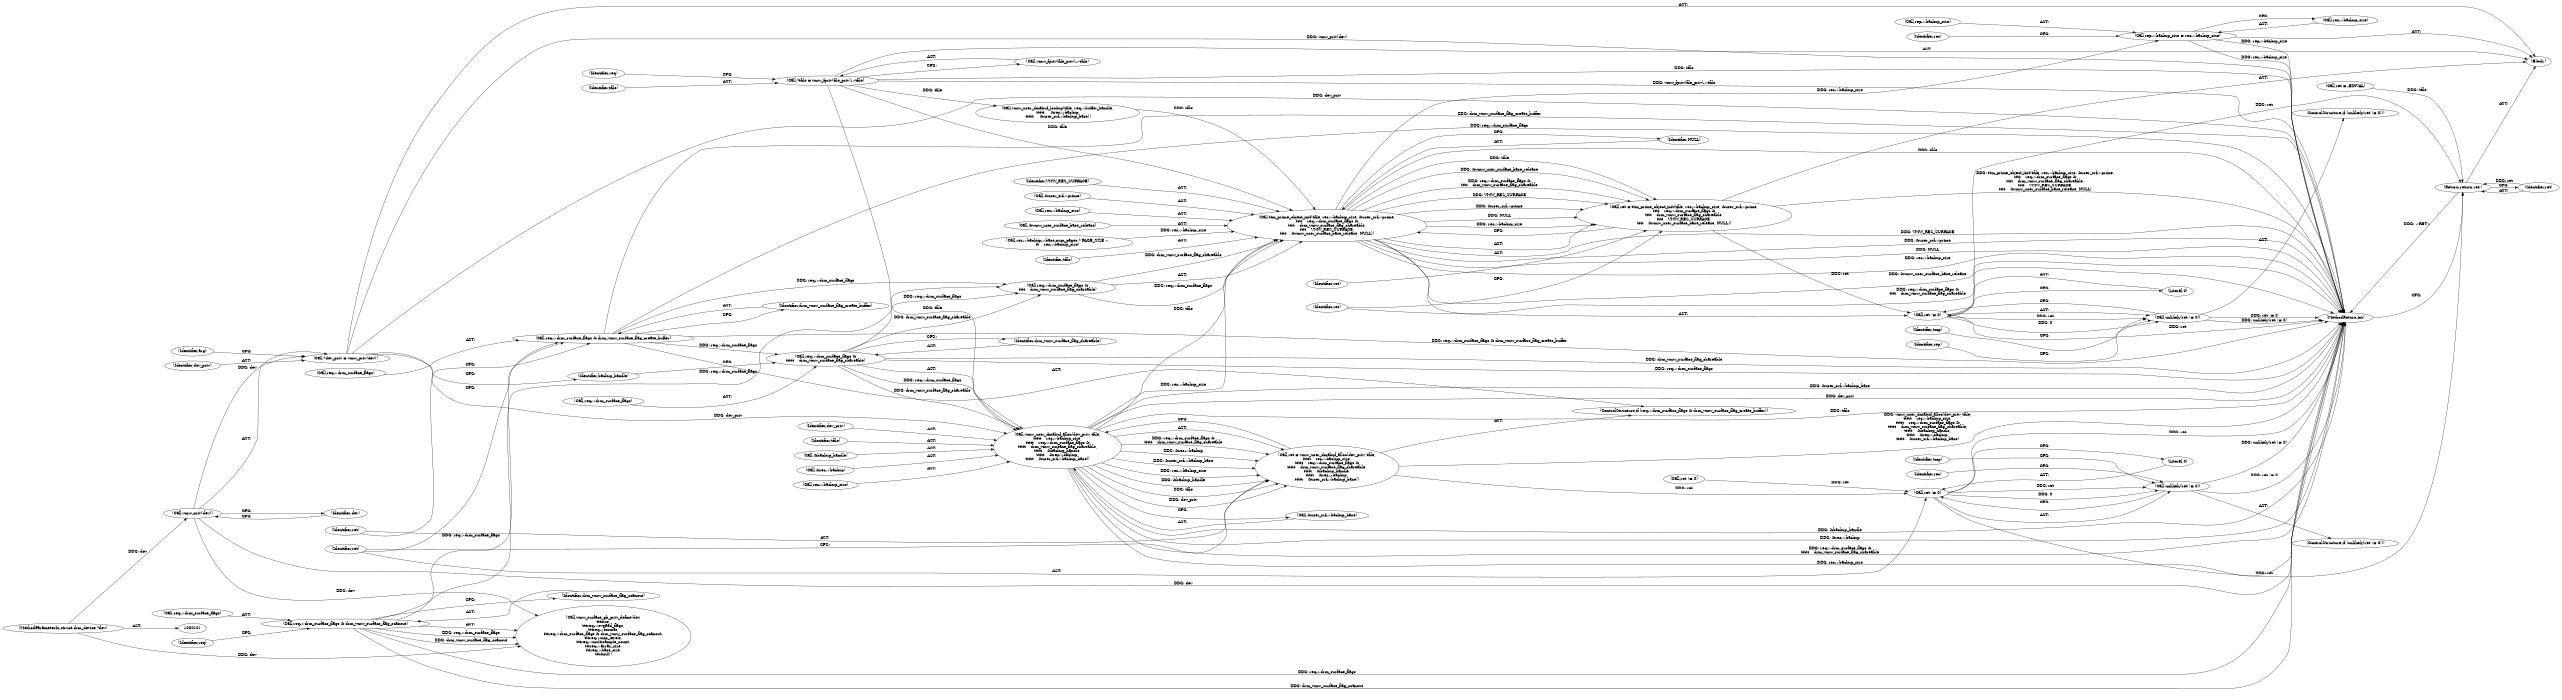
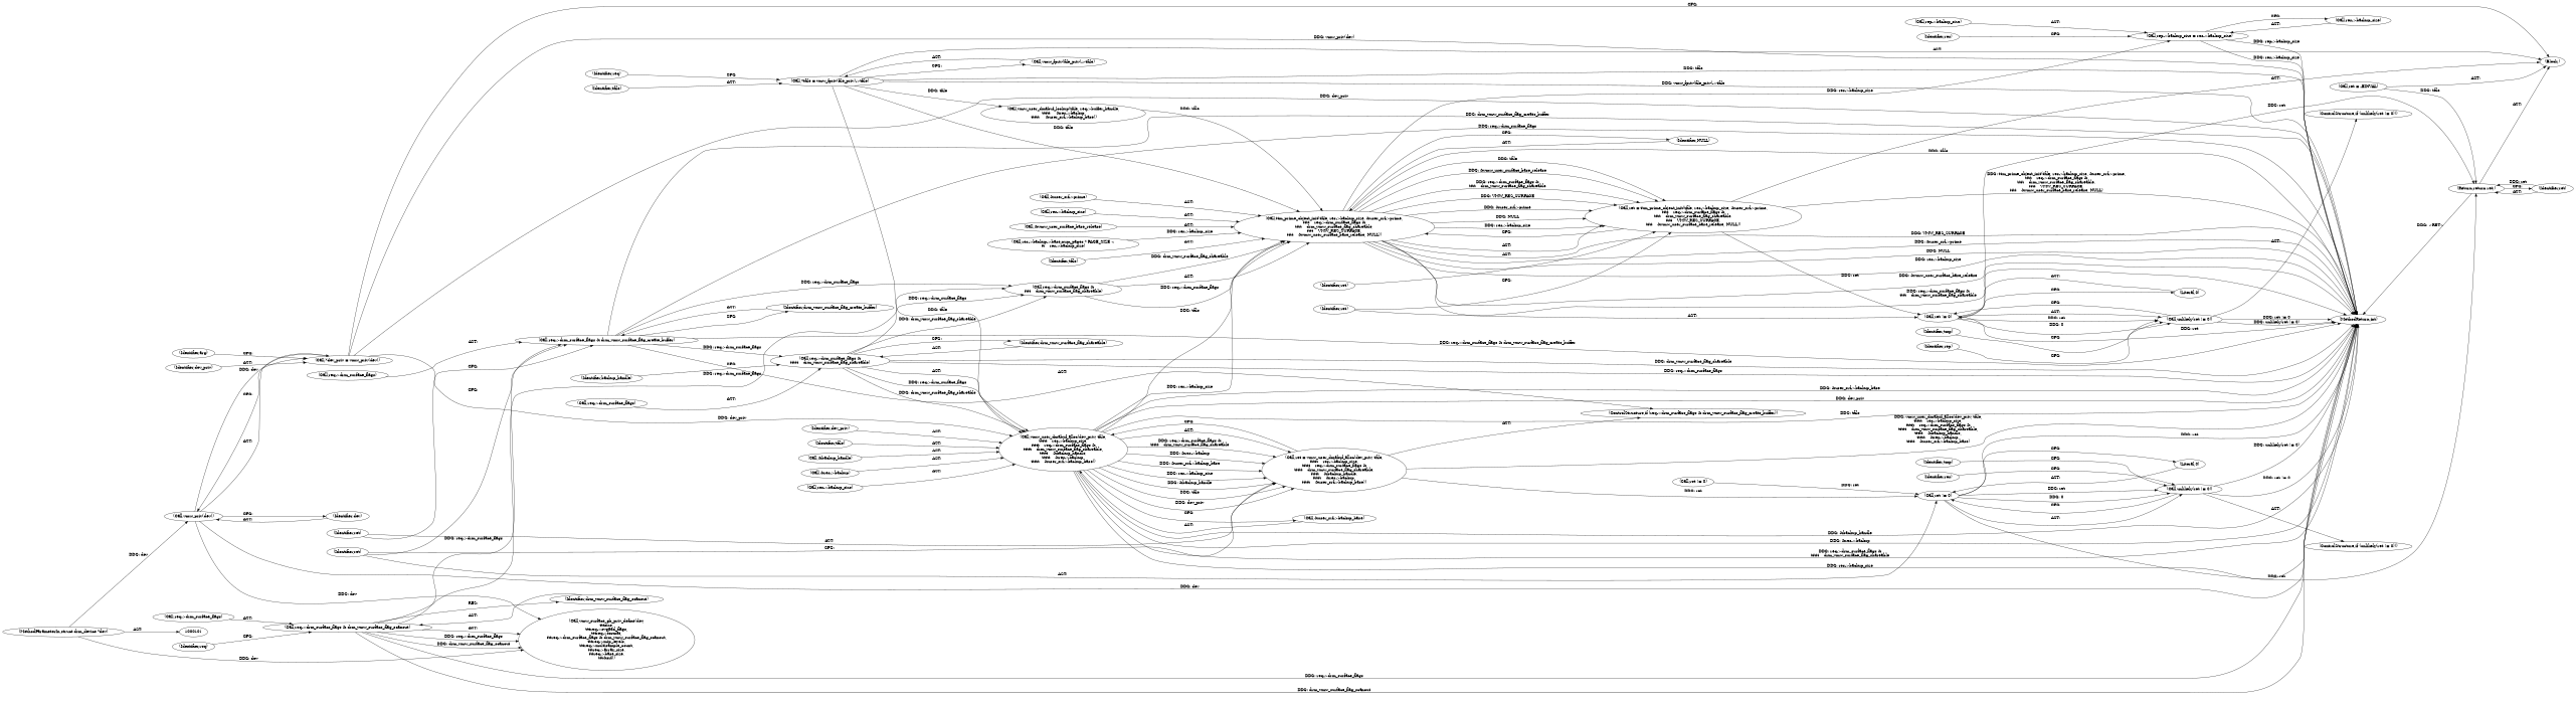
  digraph {
    rankdir=LR
    n1 [label="(Call,vmw_user_dmabuf_alloc(dev_priv, tfile,\n\t\t\t\t\t    res->backup_size,\n\t\t\t\t\t    req->drm_surface_flags &\n\t\t\t\t\t    drm_vmw_surface_flag_shareable,\n\t\t\t\t\t    &backup_handle,\n\t\t\t\t\t    &res->backup,\n\t\t\t\t\t    &user_srf->backup_base))"]
    n2 [label="(Call,ret = vmw_user_dmabuf_alloc(dev_priv, tfile,\n\t\t\t\t\t    res->backup_size,\n\t\t\t\t\t    req->drm_surface_flags &\n\t\t\t\t\t    drm_vmw_surface_flag_shareable,\n\t\t\t\t\t    &backup_handle,\n\t\t\t\t\t    &res->backup,\n\t\t\t\t\t    &user_srf->backup_base))"]
    n3 [label="(Call,ttm_prime_object_init(tfile, res->backup_size, &user_srf->prime,\n\t\t\t\t    req->drm_surface_flags &\n\t\t\t\t    drm_vmw_surface_flag_shareable,\n\t\t\t\t    VMW_RES_SURFACE,\n\t\t\t\t    &vmw_user_surface_base_release, NULL))"]
    n4 [label="(MethodReturn,int)"]
    n5 [label="(Call,&user_srf->backup_base)"]
    n6 [label="(ControlStructure,if (req->drm_surface_flags & drm_vmw_surface_flag_create_buffer))"]
    n7 [label="(Call,ret != 0)"]
    n8 [label="(Call,ret = ttm_prime_object_init(tfile, res->backup_size, &user_srf->prime,\n\t\t\t\t    req->drm_surface_flags &\n\t\t\t\t    drm_vmw_surface_flag_shareable,\n\t\t\t\t    VMW_RES_SURFACE,\n\t\t\t\t    &vmw_user_surface_base_release, NULL))"]
    n9 [label="(Call,rep->backup_size = res->backup_size)"]
    n10 [label="(Identifier,NULL)"]
    n11 [label="(Return,return ret;)"]
    n12 [label="(Call,*dev_priv = vmw_priv(dev))"]
    n13 [label="(Call,vmw_priv(dev))"]
    n14 [label="(Block,)"]
    n15 [label="(Identifier,dev)"]
    n16 [label="(Call,vmw_surface_gb_priv_define(dev,\n\t\t\tsize,\n\t\t\treq->svga3d_flags,\n\t\t\treq->format,\n\t\t\treq->drm_surface_flags & drm_vmw_surface_flag_scanout,\n\t\t\treq->mip_levels,\n\t\t\treq->multisample_count,\n\t\t\treq->array_size,\n\t\t\treq->base_size,\n\t\t\t&srf))"]
    n17 [label="(MethodParameterIn,struct drm_device *dev)"]
    1000101
    n19 [label="(Call,*tfile = vmw_fpriv(file_priv)->tfile)"]
    n20 [label="(Call,vmw_fpriv(file_priv)->tfile)"]
    n21 [label="(Call,vmw_user_dmabuf_lookup(tfile, req->buffer_handle,\n \t\t\t\t\t     &res->backup,\n \t\t\t\t\t     &user_srf->backup_base))"]
    n22 [label="(Call,req->drm_surface_flags &\n\t\t\t\t\t    drm_vmw_surface_flag_shareable)"]
    n23 [label="(Call,req->drm_surface_flags &\n\t\t\t\t    drm_vmw_surface_flag_shareable)"]
    n24 [label="(Identifier,drm_vmw_surface_flag_shareable)"]
    n25 [label="(Call,req->drm_surface_flags & drm_vmw_surface_flag_create_buffer)"]
    n26 [label="(Identifier,drm_vmw_surface_flag_create_buffer)"]
    n27 [label="(Call,req->drm_surface_flags & drm_vmw_surface_flag_scanout)"]
    n28 [label="(Identifier,drm_vmw_surface_flag_scanout)"]
    n29 [label="(Call,unlikely(ret != 0))"]
    n30 [label="(Literal,0)"]
    n31 [label="(ControlStructure,if (unlikely(ret != 0)))"]
    n32 [label="(Identifier,ret)"]
    n33 [label="(Call,ret != 0)"]
    n34 [label="(Call,res->backup_size)"]
    n35 [label="(Call,unlikely(ret != 0))"]
    n36 [label="(Literal,0)"]
    n37 [label="(ControlStructure,if (unlikely(ret != 0)))"]
    n38 [label="(Call,req->drm_surface_flags)"]
    n39 [label="(Identifier,tmp)"]
    n40 [label="(Identifier,res)"]
    n41 [label="(Identifier,ret)"]
    n42 [label="(Identifier,req)"]
    n43 [label="(Call,res->backup_size)"]
    n44 [label="(Identifier,ret)"]
    n45 [label="(Call,ret != 0)"]
    n46 [label="(Identifier,tfile)"]
    n47 [label="(Identifier,backup_handle)"]
-   n48 [label="(Identifier,VMW_RES_SURFACE)"]
    n49 [label="(Call,&backup_handle)"]
    n50 [label="(Call,req->drm_surface_flags)"]
    n51 [label="(Identifier,req)"]
    n52 [label="(Identifier,tfile)"]
    n53 [label="(Call,&user_srf->prime)"]
    n54 [label="(Identifier,res)"]
    n55 [label="(Call,res->backup_size)"]
    n56 [label="(Identifier,dev_priv)"]
    n57 [label="(Call,req->drm_surface_flags)"]
    n58 [label="(Identifier,arg)"]
    n59 [label="(Identifier,rep)"]
    n60 [label="(Identifier,ret)"]
    n61 [label="(Identifier,tmp)"]
    n62 [label="(Identifier,dev_priv)"]
    n63 [label="(Identifier,ret)"]
    n64 [label="(Identifier,tfile)"]
    n65 [label="(Call,&vmw_user_surface_base_release)"]
    n66 [label="(Call,rep->backup_size)"]
    n67 [label="(Call,&res->backup)"]
    n68 [label="(Call,ret = -EINVAL)"]
    n69 [label="(Call,res->backup->base.num_pages * PAGE_SIZE <\n\t\t    res->backup_size)"]
    n1 -> n2 [label="AST: "]
    n1 -> n2 [label="DDG: req->drm_surface_flags &\n\t\t\t\t\t    drm_vmw_surface_flag_shareable"]
    n1 -> n2 [label="DDG: &res->backup"]
    n1 -> n2 [label="DDG: &user_srf->backup_base"]
    n1 -> n2 [label="DDG: res->backup_size"]
    n1 -> n2 [label="DDG: &backup_handle"]
    n1 -> n2 [label="DDG: tfile"]
    n1 -> n2 [label="DDG: dev_priv"]
    n1 -> n3 [label="DDG: tfile"]
    n1 -> n3 [label="DDG: res->backup_size"]
    n1 -> n4 [label="DDG: &user_srf->backup_base"]
    n1 -> n4 [label="DDG: dev_priv"]
    n1 -> n4 [label="DDG: tfile"]
    n1 -> n4 [label="DDG: &backup_handle"]
    n1 -> n4 [label="DDG: &res->backup"]
    n1 -> n4 [label="DDG: req->drm_surface_flags &\n\t\t\t\t\t    drm_vmw_surface_flag_shareable"]
    n1 -> n4 [label="DDG: res->backup_size"]
    n1 -> n5 [label="CFG: "]
    n2 -> n1 [label="CFG: "]
    n2 -> n4 [label="DDG: vmw_user_dmabuf_alloc(dev_priv, tfile,\n\t\t\t\t\t    res->backup_size,\n\t\t\t\t\t    req->drm_surface_flags &\n\t\t\t\t\t    drm_vmw_surface_flag_shareable,\n\t\t\t\t\t    &backup_handle,\n\t\t\t\t\t    &res->backup,\n\t\t\t\t\t    &user_srf->backup_base)"]
    n2 -> n6 [label="AST: "]
    n2 -> n7 [label="DDG: ret"]
    n3 -> n4 [label="DDG: VMW_RES_SURFACE"]
    n3 -> n4 [label="DDG: &user_srf->prime"]
    n3 -> n4 [label="DDG: NULL"]
    n3 -> n4 [label="DDG: res->backup_size"]
    n3 -> n4 [label="DDG: &vmw_user_surface_base_release"]
    n3 -> n4 [label="DDG: req->drm_surface_flags &\n\t\t\t\t    drm_vmw_surface_flag_shareable"]
    n3 -> n4 [label="DDG: tfile"]
    n3 -> n8 [label="AST: "]
    n3 -> n8 [label="DDG: tfile"]
    n3 -> n8 [label="DDG: &vmw_user_surface_base_release"]
    n3 -> n8 [label="DDG: req->drm_surface_flags &\n\t\t\t\t    drm_vmw_surface_flag_shareable"]
    n3 -> n8 [label="DDG: VMW_RES_SURFACE"]
    n3 -> n8 [label="DDG: &user_srf->prime"]
    n3 -> n8 [label="DDG: NULL"]
    n3 -> n8 [label="DDG: res->backup_size"]
    n3 -> n9 [label="DDG: res->backup_size"]
    n3 -> n10 [label="CFG: "]
-   n4 -> n11 [label="CFG: "]
    n5 -> n1 [label="AST: "]
    n7 -> n4 [label="DDG: ret"]
    n7 -> n11 [label="DDG: ret"]
    n7 -> n29 [label="AST: "]
    n7 -> n29 [label="DDG: ret"]
    n7 -> n29 [label="DDG: 0"]
    n7 -> n30 [label="CFG: "]
    n8 -> n3 [label="CFG: "]
    n8 -> n4 [label="DDG: ttm_prime_object_init(tfile, res->backup_size, &user_srf->prime,\n\t\t\t\t    req->drm_surface_flags &\n\t\t\t\t    drm_vmw_surface_flag_shareable,\n\t\t\t\t    VMW_RES_SURFACE,\n\t\t\t\t    &vmw_user_surface_base_release, NULL)"]
    n8 -> n14 [label="AST: "]
    n8 -> n33 [label="DDG: ret"]
    n9 -> n4 [label="DDG: rep->backup_size"]
    n9 -> n4 [label="DDG: res->backup_size"]
-   n9 -> n14 [label="AST: "]
+   n68 -> n14 [label="AST: "]
    n9 -> n34 [label="CFG: "]
    n10 -> n3 [label="AST: "]
    n11 -> n4 [label="DDG: <RET>"]
    n11 -> n14 [label="AST: "]
    n11 -> n32 [label="CFG: "]
    n12 -> n1 [label="DDG: dev_priv"]
    n12 -> n4 [label="DDG: dev_priv"]
    n12 -> n4 [label="DDG: vmw_priv(dev)"]
-   n12 -> n47 [label="CFG: "]
-   n12 -> n14 [label="AST: "]
+   n12 -> n13 [label="CFG: "]
+   n12 -> n14 [label="CFG: "]
    n13 -> n4 [label="DDG: dev"]
    n13 -> n12 [label="AST: "]
    n13 -> n12 [label="DDG: dev"]
    n13 -> n15 [label="CFG: "]
    n13 -> n16 [label="DDG: dev"]
-   n15 -> n13 [label="CFG: "]
+   n15 -> n13 [label="AST: "]
    n17 -> n13 [label="DDG: dev"]
    n17 -> n16 [label="DDG: dev"]
    n17 -> 1000101 [label="AST: "]
    n19 -> n1 [label="DDG: tfile"]
    n19 -> n3 [label="DDG: tfile"]
    n19 -> n4 [label="DDG: vmw_fpriv(file_priv)->tfile"]
    n19 -> n4 [label="DDG: tfile"]
    n19 -> n14 [label="AST: "]
    n19 -> n20 [label="CFG: "]
    n19 -> n21 [label="DDG: tfile"]
    n20 -> n19 [label="AST: "]
    n21 -> n3 [label="DDG: tfile"]
    n22 -> n1 [label="AST: "]
    n22 -> n1 [label="DDG: req->drm_surface_flags"]
    n22 -> n1 [label="DDG: drm_vmw_surface_flag_shareable"]
    n22 -> n4 [label="DDG: drm_vmw_surface_flag_shareable"]
    n22 -> n4 [label="DDG: req->drm_surface_flags"]
    n22 -> n23 [label="DDG: req->drm_surface_flags"]
    n22 -> n23 [label="DDG: drm_vmw_surface_flag_shareable"]
    n22 -> n24 [label="CFG: "]
    n23 -> n3 [label="AST: "]
    n23 -> n3 [label="DDG: req->drm_surface_flags"]
    n23 -> n3 [label="DDG: drm_vmw_surface_flag_shareable"]
    n24 -> n22 [label="AST: "]
    n25 -> n4 [label="DDG: drm_vmw_surface_flag_create_buffer"]
    n25 -> n4 [label="DDG: req->drm_surface_flags & drm_vmw_surface_flag_create_buffer"]
    n25 -> n4 [label="DDG: req->drm_surface_flags"]
    n25 -> n6 [label="AST: "]
    n25 -> n22 [label="DDG: req->drm_surface_flags"]
    n25 -> n23 [label="DDG: req->drm_surface_flags"]
    n25 -> n26 [label="CFG: "]
    n26 -> n25 [label="AST: "]
    n27 -> n4 [label="DDG: req->drm_surface_flags"]
    n27 -> n4 [label="DDG: drm_vmw_surface_flag_scanout"]
    n27 -> n16 [label="AST: "]
    n27 -> n16 [label="DDG: req->drm_surface_flags"]
    n27 -> n16 [label="DDG: drm_vmw_surface_flag_scanout"]
    n27 -> n23 [label="DDG: req->drm_surface_flags"]
    n27 -> n25 [label="DDG: req->drm_surface_flags"]
-   n27 -> n28 [label="CFG: "]
+   n27 -> n28 [label="RES: "]
    n28 -> n27 [label="AST: "]
    n29 -> n4 [label="DDG: unlikely(ret != 0)"]
    n29 -> n4 [label="DDG: ret != 0"]
    n29 -> n7 [label="CFG: "]
    n29 -> n31 [label="AST: "]
    n30 -> n7 [label="AST: "]
    n32 -> n11 [label="AST: "]
    n32 -> n11 [label="DDG: ret"]
    n33 -> n4 [label="DDG: ret"]
    n33 -> n11 [label="DDG: ret"]
    n33 -> n35 [label="AST: "]
    n33 -> n35 [label="DDG: ret"]
    n33 -> n35 [label="DDG: 0"]
    n33 -> n36 [label="CFG: "]
    n34 -> n9 [label="AST: "]
    n35 -> n4 [label="DDG: unlikely(ret != 0)"]
    n35 -> n4 [label="DDG: ret != 0"]
    n35 -> n33 [label="CFG: "]
    n35 -> n37 [label="AST: "]
    n36 -> n33 [label="AST: "]
    n38 -> n27 [label="AST: "]
    n39 -> n29 [label="CFG: "]
    n40 -> n29 [label="CFG: "]
    n41 -> n2 [label="AST: "]
    n41 -> n25 [label="CFG: "]
    n42 -> n19 [label="CFG: "]
    n43 -> n1 [label="AST: "]
    n44 -> n8 [label="CFG: "]
    n44 -> n33 [label="AST: "]
    n45 -> n7 [label="DDG: ret"]
    n46 -> n3 [label="AST: "]
    n47 -> n22 [label="CFG: "]
-   n48 -> n3 [label="AST: "]
    n49 -> n1 [label="AST: "]
    n50 -> n25 [label="AST: "]
    n51 -> n27 [label="CFG: "]
    n52 -> n19 [label="AST: "]
    n53 -> n3 [label="AST: "]
    n54 -> n9 [label="CFG: "]
    n55 -> n3 [label="AST: "]
    n56 -> n1 [label="AST: "]
    n57 -> n22 [label="AST: "]
    n58 -> n12 [label="CFG: "]
    n59 -> n35 [label="CFG: "]
    n60 -> n2 [label="CFG: "]
    n60 -> n7 [label="AST: "]
    n60 -> n25 [label="CFG: "]
    n61 -> n35 [label="CFG: "]
    n62 -> n12 [label="AST: "]
    n63 -> n8 [label="AST: "]
    n64 -> n1 [label="AST: "]
    n65 -> n3 [label="AST: "]
    n66 -> n9 [label="AST: "]
    n67 -> n1 [label="AST: "]
    n68 -> n11 [label="DDG: tfile"]
    n69 -> n3 [label="DDG: res->backup_size"]
  }
